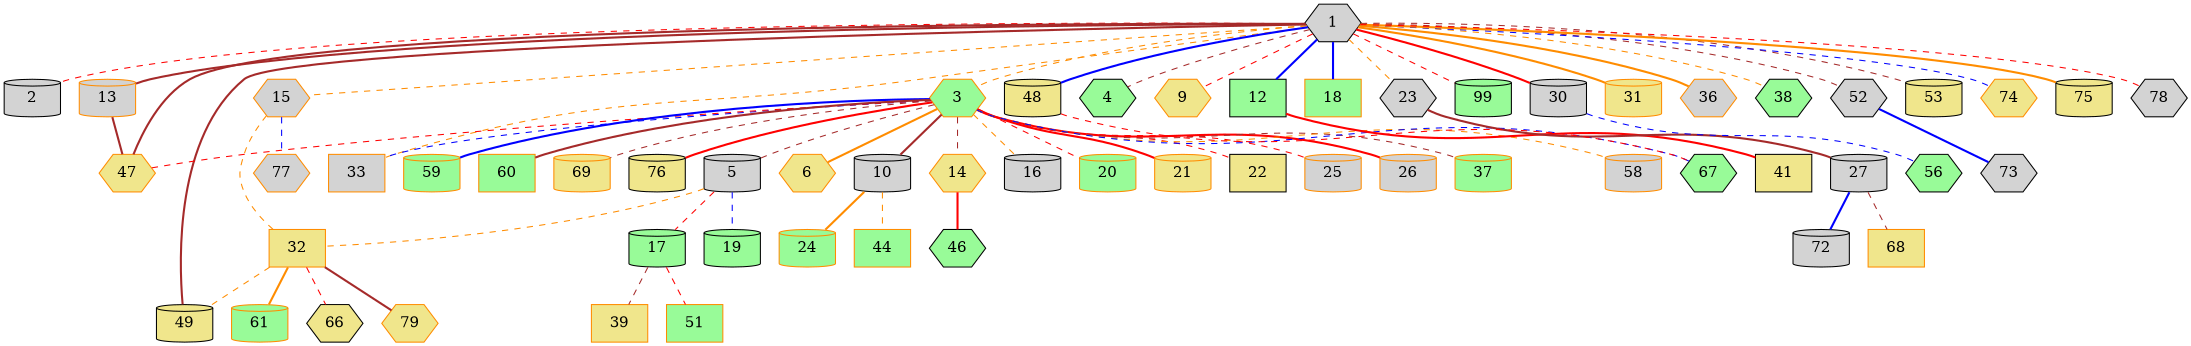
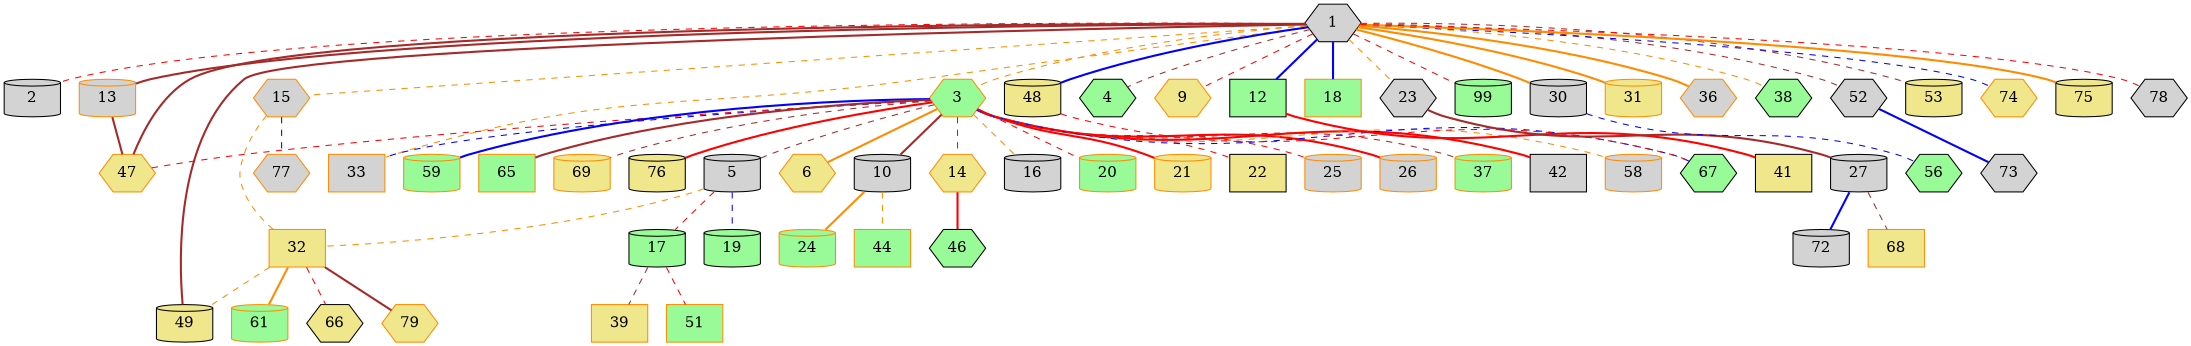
  graph {
    node [color=black fillcolor=lightgrey shape=cylinder style=filled]
    edge [color=red style=dashed]
    1 [shape=hexagon super="+11"]
    2
    3 [color=darkorange fillcolor=palegreen shape=hexagon super="+7"]
    4 [fillcolor=palegreen shape=hexagon super="+28"]
    9 [color=darkorange fillcolor=khaki shape=hexagon]
    12 [fillcolor=palegreen shape=box]
    13 [color=darkorange]
    15 [color=darkorange shape=hexagon super="+64"]
    18 [color=darkorange fillcolor=palegreen shape=box]
    23 [shape=hexagon super="+57"]
    n11 [fillcolor=palegreen label=99]
    30 [super="+35"]
    31 [color=darkorange fillcolor=khaki super="+71"]
    33 [color=darkorange shape=box]
    36 [color=darkorange shape=hexagon]
    38 [fillcolor=palegreen shape=hexagon]
    47 [color=darkorange fillcolor=khaki shape=hexagon super="+50"]
    48 [fillcolor=khaki super="+62"]
    49 [fillcolor=khaki]
    52 [shape=hexagon]
    53 [fillcolor=khaki]
    74 [color=darkorange fillcolor=khaki shape=hexagon]
    75 [fillcolor=khaki]
    78 [shape=hexagon]
    5 [super="+8"]
    6 [color=darkorange fillcolor=khaki shape=hexagon]
    10 [super="+43"]
    14 [color=darkorange fillcolor=khaki shape=hexagon]
    16
    20 [color=darkorange fillcolor=palegreen]
    21 [color=darkorange fillcolor=khaki]
    22 [fillcolor=khaki shape=box super="+60"]
    25 [color=darkorange]
    26 [color=darkorange super="+45"]
    37 [color=darkorange fillcolor=palegreen]
+   42 [shape=box super="+51"]
    58 [color=darkorange]
    59 [color=darkorange fillcolor=palegreen]
-   65 [color=darkorange fillcolor=palegreen shape=box label=60]
+   65 [color=darkorange fillcolor=palegreen shape=box]
    67 [fillcolor=palegreen shape=hexagon]
    69 [color=darkorange fillcolor=khaki]
    76 [fillcolor=khaki]
    41 [fillcolor=khaki shape=box]
    32 [color=darkorange fillcolor=khaki shape=box super="+40"]
    77 [color=darkorange shape=hexagon]
    27 [super="+70"]
    n47 [fillcolor=palegreen label=56 shape=hexagon]
    73 [shape=hexagon]
    17 [fillcolor=palegreen super="+63"]
    19 [fillcolor=palegreen super="+34"]
    24 [color=darkorange fillcolor=palegreen]
    44 [color=darkorange fillcolor=palegreen shape=box]
    46 [fillcolor=palegreen shape=hexagon]
    39 [color=darkorange fillcolor=khaki shape=box]
    n55 [color=darkorange fillcolor=palegreen label=51 shape=box super="+56"]
    61 [color=darkorange fillcolor=palegreen]
    66 [fillcolor=khaki shape=hexagon]
    79 [color=darkorange fillcolor=khaki shape=hexagon]
    68 [color=darkorange fillcolor=khaki shape=box]
    72
    1 -- 2
    1 -- 3 [color=darkorange]
    1 -- 4 [color=brown]
    1 -- 9
    1 -- 12 [color=blue style=bold]
    1 -- 13 [color=brown style=bold]
    1 -- 15 [color=darkorange]
    1 -- 18 [color=blue style=bold]
    1 -- 23 [color=darkorange]
    1 -- n11
-   1 -- 30 [style=bold]
+   1 -- 30 [color=darkorange style=bold]
    1 -- 31 [color=darkorange style=bold]
    1 -- 33 [color=darkorange]
    1 -- 36 [color=darkorange style=bold]
    1 -- 38 [color=darkorange]
    1 -- 47 [color=brown style=bold]
    1 -- 48 [color=blue style=bold]
    1 -- 49 [color=brown style=bold]
    1 -- 52 [color=brown]
    1 -- 53 [color=brown]
    1 -- 74 [color=blue]
    1 -- 75 [color=darkorange style=bold]
    1 -- 78
    3 -- 33 [color=blue]
    3 -- 47
    3 -- 5 [color=brown]
    3 -- 6 [color=darkorange style=bold]
    3 -- 10 [color=brown style=bold]
    3 -- 14 [color=brown]
    3 -- 16 [color=darkorange]
    3 -- 20
    3 -- 21 [style=bold]
    3 -- 22
    3 -- 25
    3 -- 26 [style=bold]
    3 -- 37 [color=brown]
+   3 -- 42 [style=bold]
    3 -- 58 [color=darkorange]
    3 -- 59 [color=blue style=bold]
    3 -- 65 [color=brown style=bold]
    3 -- 67 [color=blue]
    3 -- 69 [color=brown]
    3 -- 76 [style=bold]
    12 -- 41 [style=bold]
    13 -- 47 [color=brown style=bold]
    15 -- 32 [color=darkorange]
    15 -- 77 [color=blue]
    23 -- 27 [color=brown style=bold]
    30 -- n47 [color=blue]
    48 -- 67
    52 -- 73 [color=blue style=bold]
    5 -- 32 [color=darkorange]
    5 -- 17
    5 -- 19 [color=blue]
    10 -- 24 [color=darkorange style=bold]
    10 -- 44 [color=darkorange]
    14 -- 46 [style=bold]
    32 -- 49 [color=darkorange]
    32 -- 61 [color=darkorange style=bold]
    32 -- 66
    32 -- 79 [color=brown style=bold]
    27 -- 68 [color=brown]
    27 -- 72 [color=blue style=bold]
    17 -- 39 [color=brown]
    17 -- n55
  }
